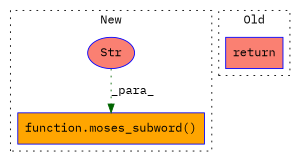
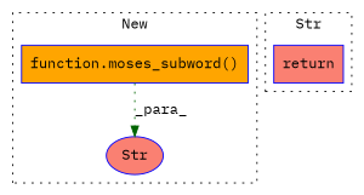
  digraph {
    fontname="IBM Plex Mono"
    node [shape=box style=filled fillcolor=salmon color=blue fontname="IBM Plex Mono"]
    n1 [a=75 l="14,1" label="function.moses_subword()" s="1572,1662" fillcolor=orange]
    n2 [a=66 l=76 label=Str s=1586 shape=ellipse]
    n3 [a=93 l=7 label=return s=1227]
    subgraph cluster_1 {
      label=New
      style=dotted
      n1
      n2
    }
    subgraph cluster_2 {
-     label=Old
+     label=Str
      style=dotted
      n3
    }
-   n2 -> n1 [label=_para_ color=darkgreen style=dotted fontname="IBM Plex Mono"]
+   n1 -> n2 [label=_para_ color=darkgreen style=dotted fontname="IBM Plex Mono"]
  }
